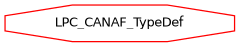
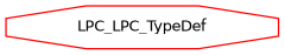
  digraph {
    rankdir=LR
-   n1 [color=red fillcolor=white fontname=Helvetica fontsize=10 height=0.2 label=LPC_CANAF_TypeDef shape=octagon style=filled width=0.4]
+   n1 [color=red fillcolor=white fontname=Helvetica fontsize=10 height=0.2 label=LPC_LPC_TypeDef shape=octagon style=filled width=0.4]
  }
